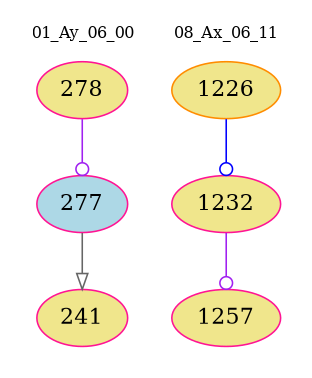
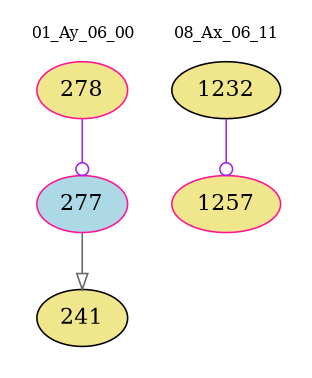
  digraph {
    node [color=deeppink fillcolor=khaki style=filled]
    edge [arrowhead=odot color=purple]
    n1 [label=278]
    n2 [fillcolor=lightblue label=277]
-   n3 [label=241]
-   n4 [color=darkorange label=1226]
-   n5 [label=1232]
+   n3 [color=black label=241]
+   n5 [color=black label=1232]
    n6 [label=1257]
    subgraph cluster_1 {
      color=white
      fontsize=10
      label="01_Ay_06_00"
      n1
      n2
      n3
    }
    subgraph cluster_2 {
      color=white
      fontsize=10
      label="08_Ax_06_11"
-     n4
      n5
      n6
    }
    n1 -> n2
    n2 -> n3 [arrowhead=onormal color=gray40]
-   n4 -> n5 [color=blue]
    n5 -> n6
  }
